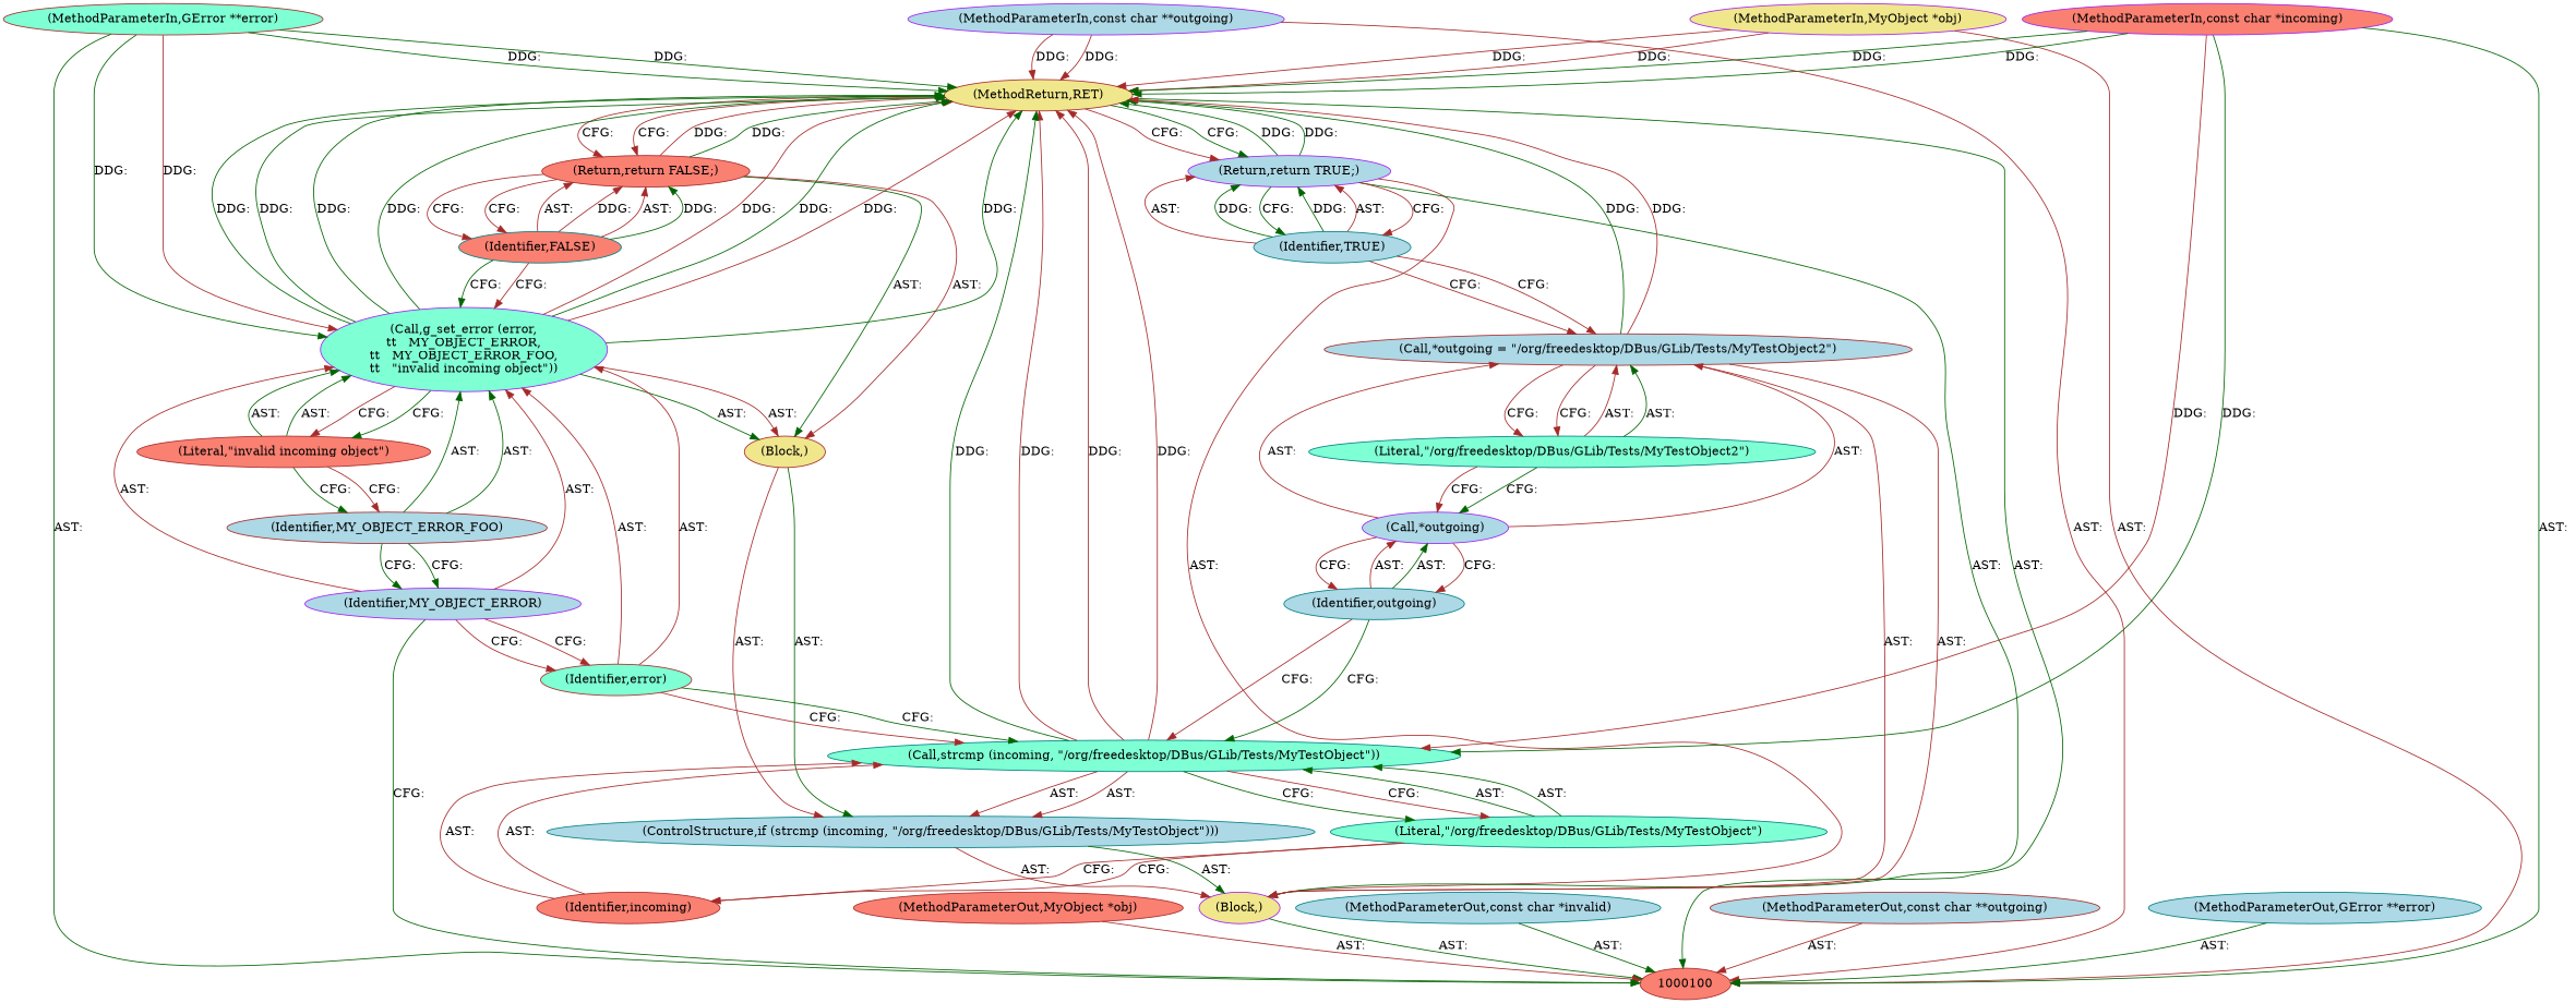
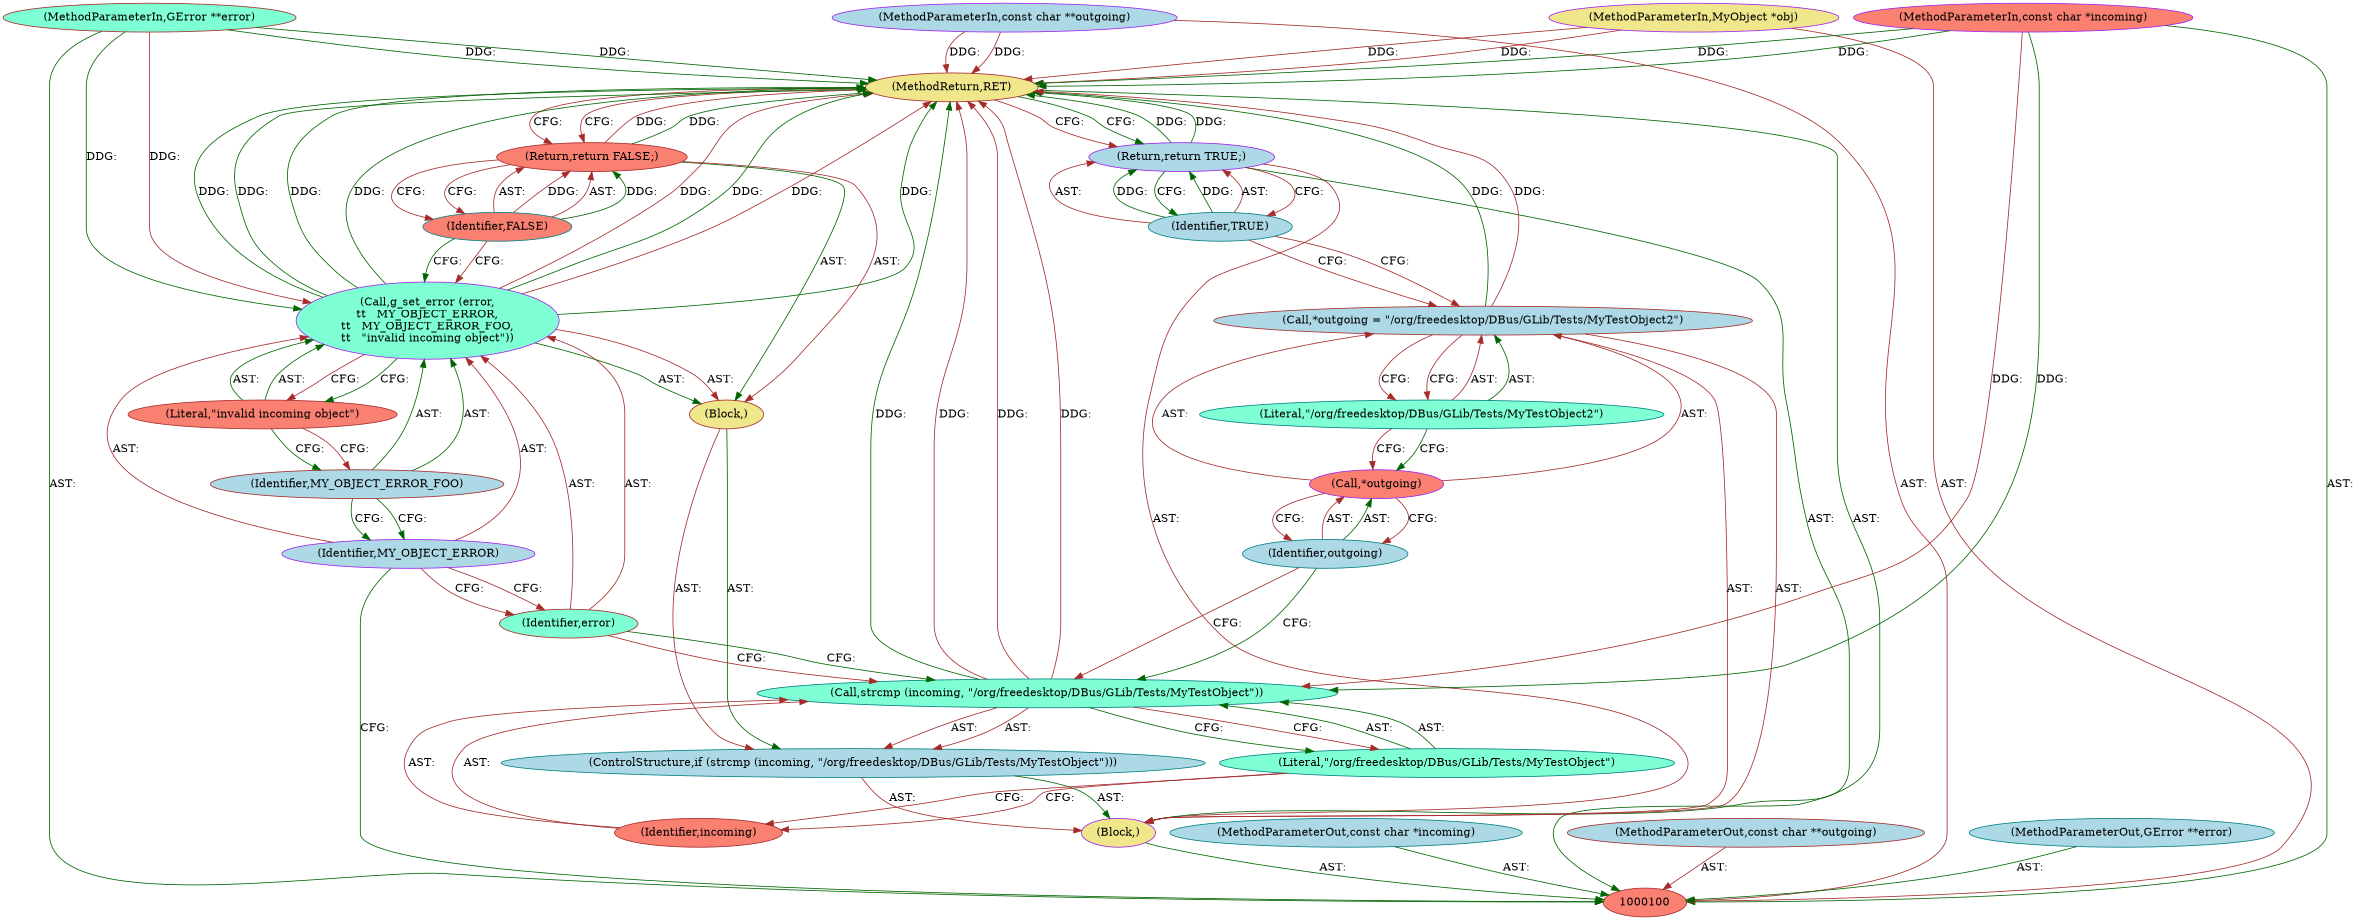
  digraph {
    node [color=brown fillcolor=lightblue style=filled]
    edge [color=brown]
    n1 [fillcolor=khaki label="(MethodReturn,RET)"]
    n2 [color=purple label="(Return,return TRUE;)"]
    n3 [fillcolor=salmon label="(Return,return FALSE;)"]
    1000100 [fillcolor=salmon]
    n5 [color=purple fillcolor=khaki label="(Block,)"]
    n6 [color=teal label="(Identifier,TRUE)"]
    n7 [fillcolor=khaki label="(Block,)"]
    n8 [color=teal fillcolor=salmon label="(Identifier,FALSE)"]
    n9 [color=purple fillcolor=khaki label="(MethodParameterIn,MyObject *obj)"]
-   n10 [fillcolor=salmon label="(MethodParameterOut,MyObject *obj)"]
    n11 [color=purple fillcolor=salmon label="(MethodParameterIn,const char *incoming)"]
    n12 [color=teal fillcolor=aquamarine label="(Call,strcmp (incoming, \"/org/freedesktop/DBus/GLib/Tests/MyTestObject\"))"]
    n13 [color=teal label="(ControlStructure,if (strcmp (incoming, \"/org/freedesktop/DBus/GLib/Tests/MyTestObject\")))"]
    n14 [color=teal fillcolor=aquamarine label="(Literal,\"/org/freedesktop/DBus/GLib/Tests/MyTestObject\")"]
-   n15 [color=teal label="(MethodParameterOut,const char *invalid)"]
+   n15 [color=teal label="(MethodParameterOut,const char *incoming)"]
    n16 [color=purple label="(MethodParameterIn,const char **outgoing)"]
    n17 [label="(MethodParameterOut,const char **outgoing)"]
    n18 [fillcolor=aquamarine label="(MethodParameterIn,GError **error)"]
    n19 [color=purple fillcolor=aquamarine label="(Call,g_set_error (error,\n\t\t   MY_OBJECT_ERROR,\n\t\t   MY_OBJECT_ERROR_FOO,\n\t\t   \"invalid incoming object\"))"]
    n20 [fillcolor=salmon label="(Literal,\"invalid incoming object\")"]
    n21 [color=teal label="(MethodParameterOut,GError **error)"]
    n22 [color=teal fillcolor=aquamarine label="(Literal,\"/org/freedesktop/DBus/GLib/Tests/MyTestObject2\")"]
    n23 [label="(Call,*outgoing = \"/org/freedesktop/DBus/GLib/Tests/MyTestObject2\")"]
-   n24 [color=purple label="(Call,*outgoing)"]
+   n24 [color=purple fillcolor=salmon label="(Call,*outgoing)"]
    n25 [color=teal label="(Identifier,outgoing)"]
    n26 [fillcolor=salmon label="(Identifier,incoming)"]
    n27 [fillcolor=aquamarine label="(Identifier,error)"]
    n28 [label="(Identifier,MY_OBJECT_ERROR_FOO)"]
    n29 [color=purple label="(Identifier,MY_OBJECT_ERROR)"]
    n1 -> n2 [label="CFG: "]
    n1 -> n2 [color=darkgreen label="CFG: "]
    n1 -> n3 [label="CFG: "]
    n1 -> n3 [label="CFG: "]
    n1 -> 1000100 [color=darkgreen label="AST: "]
    n2 -> n1 [color=darkgreen label="DDG: "]
    n2 -> n1 [color=darkgreen label="DDG: "]
    n2 -> n5 [label="AST: "]
    n2 -> n5 [color=darkgreen label="AST: "]
    n2 -> n6 [color=darkgreen label="CFG: "]
    n2 -> n6 [label="CFG: "]
    n3 -> n1 [label="DDG: "]
    n3 -> n1 [color=darkgreen label="DDG: "]
    n3 -> n7 [color=darkgreen label="AST: "]
    n3 -> n7 [label="AST: "]
    n3 -> n8 [label="CFG: "]
    n3 -> n8 [label="CFG: "]
    n5 -> 1000100 [color=darkgreen label="AST: "]
    n6 -> n2 [label="AST: "]
    n6 -> n2 [color=darkgreen label="DDG: "]
    n6 -> n2 [label="AST: "]
    n6 -> n2 [color=darkgreen label="DDG: "]
    n6 -> n23 [label="CFG: "]
    n6 -> n23 [label="CFG: "]
    n7 -> n13 [label="AST: "]
    n7 -> n13 [color=darkgreen label="AST: "]
    n8 -> n3 [label="AST: "]
    n8 -> n3 [label="DDG: "]
    n8 -> n3 [label="AST: "]
    n8 -> n3 [color=darkgreen label="DDG: "]
    n8 -> n19 [label="CFG: "]
    n8 -> n19 [color=darkgreen label="CFG: "]
    n9 -> n1 [label="DDG: "]
    n9 -> n1 [label="DDG: "]
    n9 -> 1000100 [label="AST: "]
-   n10 -> 1000100 [label="AST: "]
    n11 -> n1 [color=darkgreen label="DDG: "]
    n11 -> n1 [color=darkgreen label="DDG: "]
    n11 -> 1000100 [color=darkgreen label="AST: "]
    n11 -> n12 [color=darkgreen label="DDG: "]
    n11 -> n12 [label="DDG: "]
    n12 -> n1 [label="DDG: "]
    n12 -> n1 [label="DDG: "]
    n12 -> n1 [color=darkgreen label="DDG: "]
    n12 -> n1 [label="DDG: "]
    n12 -> n13 [label="AST: "]
    n12 -> n13 [label="AST: "]
    n12 -> n14 [color=darkgreen label="CFG: "]
    n12 -> n14 [label="CFG: "]
    n13 -> n5 [color=darkgreen label="AST: "]
    n13 -> n5 [label="AST: "]
    n14 -> n12 [color=darkgreen label="AST: "]
    n14 -> n12 [color=darkgreen label="AST: "]
    n14 -> n26 [label="CFG: "]
    n14 -> n26 [label="CFG: "]
    n15 -> 1000100 [color=darkgreen label="AST: "]
    n16 -> n1 [label="DDG: "]
    n16 -> n1 [label="DDG: "]
    n16 -> 1000100 [label="AST: "]
    n17 -> 1000100 [label="AST: "]
    n18 -> n1 [color=darkgreen label="DDG: "]
    n18 -> n1 [color=darkgreen label="DDG: "]
    n18 -> 1000100 [color=darkgreen label="AST: "]
    n18 -> n19 [color=darkgreen label="DDG: "]
    n18 -> n19 [label="DDG: "]
    n19 -> n1 [color=darkgreen label="DDG: "]
    n19 -> n1 [label="DDG: "]
    n19 -> n1 [color=darkgreen label="DDG: "]
    n19 -> n1 [color=darkgreen label="DDG: "]
    n19 -> n1 [color=darkgreen label="DDG: "]
    n19 -> n1 [color=darkgreen label="DDG: "]
    n19 -> n1 [color=darkgreen label="DDG: "]
    n19 -> n1 [label="DDG: "]
    n19 -> n7 [label="AST: "]
    n19 -> n7 [color=darkgreen label="AST: "]
    n19 -> n20 [label="CFG: "]
    n19 -> n20 [color=darkgreen label="CFG: "]
    n20 -> n19 [color=darkgreen label="AST: "]
    n20 -> n19 [color=darkgreen label="AST: "]
    n20 -> n28 [color=darkgreen label="CFG: "]
    n20 -> n28 [label="CFG: "]
    n21 -> 1000100 [color=darkgreen label="AST: "]
    n22 -> n23 [label="AST: "]
    n22 -> n23 [color=darkgreen label="AST: "]
    n22 -> n24 [color=darkgreen label="CFG: "]
    n22 -> n24 [label="CFG: "]
    n23 -> n1 [color=darkgreen label="DDG: "]
    n23 -> n1 [label="DDG: "]
    n23 -> n5 [label="AST: "]
    n23 -> n5 [label="AST: "]
    n23 -> n22 [label="CFG: "]
    n23 -> n22 [label="CFG: "]
    n24 -> n23 [label="AST: "]
    n24 -> n23 [label="AST: "]
    n24 -> n25 [label="CFG: "]
    n24 -> n25 [label="CFG: "]
    n25 -> n12 [label="CFG: "]
    n25 -> n12 [color=darkgreen label="CFG: "]
    n25 -> n24 [label="AST: "]
    n25 -> n24 [color=darkgreen label="AST: "]
    n26 -> n12 [label="AST: "]
    n26 -> n12 [label="AST: "]
    n27 -> n12 [label="CFG: "]
    n27 -> n12 [color=darkgreen label="CFG: "]
    n27 -> n19 [label="AST: "]
    n27 -> n19 [label="AST: "]
    n28 -> n19 [color=darkgreen label="AST: "]
    n28 -> n19 [color=darkgreen label="AST: "]
    n28 -> n29 [color=darkgreen label="CFG: "]
    n28 -> n29 [color=darkgreen label="CFG: "]
    n29 -> 1000100 [color=darkgreen label="CFG: "]
    n29 -> n19 [label="AST: "]
    n29 -> n19 [label="AST: "]
    n29 -> n27 [label="CFG: "]
    n29 -> n27 [label="CFG: "]
  }
